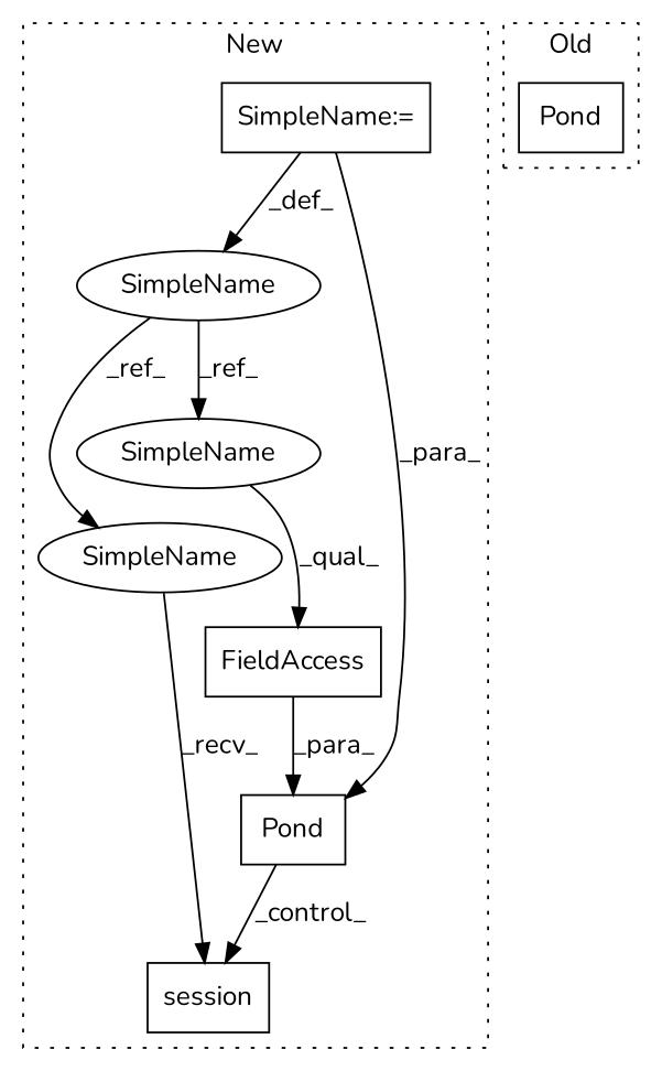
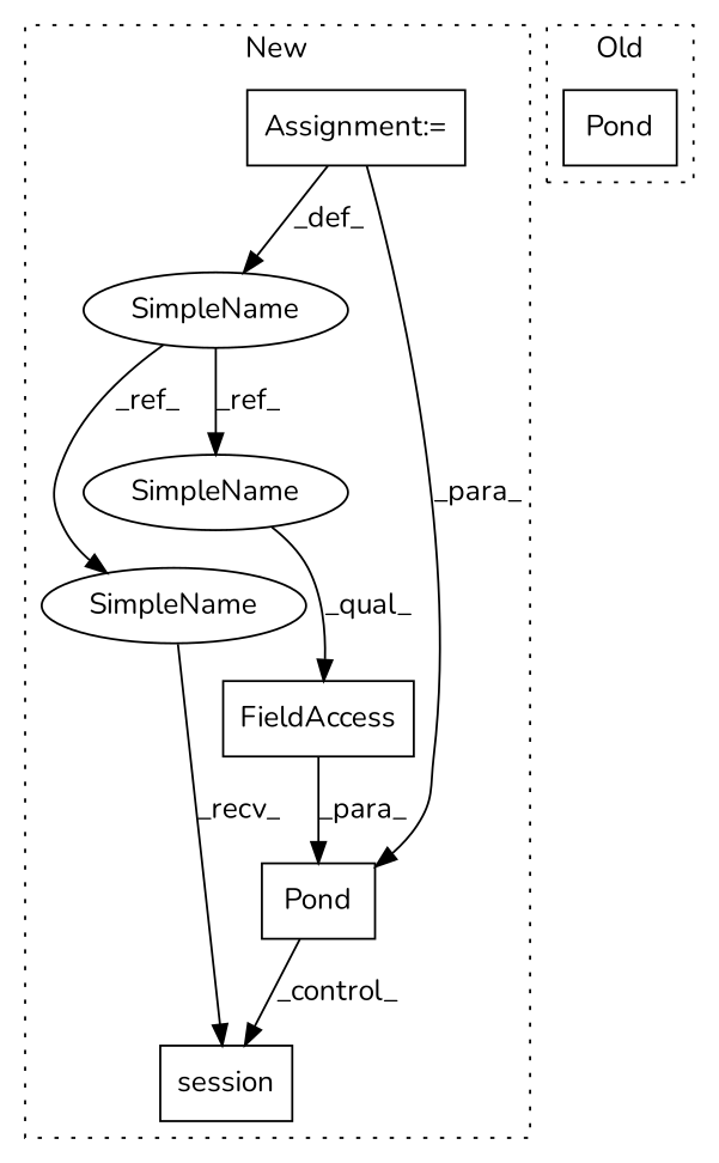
  digraph {
    fontname=Nunito
    node [a=32 l=6 s=579 shape=box fontname=Nunito]
    edge [fontname=Nunito]
    n1 [l=9 label=session s=1351]
    n2 [a=42 label=SimpleName s=516 shape=ellipse]
    n3 [a=22 l=14 label=FieldAccess]
    n4 [l="5,1" label=Pond s="574,593"]
-   n5 [a=7 l=1 label="SimpleName:=" s=522]
+   n5 [a=7 l=1 label="Assignment:=" s=522]
    n6 [a=42 label=SimpleName shape=ellipse]
    n7 [a=42 label=SimpleName s=1344 shape=ellipse]
    n8 [l="5,1" label=Pond s="889,925"]
    subgraph cluster_1 {
      label=New
      style=dotted
      n1
      n2
      n3
      n4
      n5
      n6
      n7
    }
    subgraph cluster_2 {
      label=Old
      style=dotted
      n8
    }
    n2 -> n6 [label=_ref_]
    n2 -> n7 [label=_ref_]
    n3 -> n4 [label=_para_]
    n4 -> n1 [label=_control_]
    n5 -> n2 [label=_def_]
    n5 -> n4 [label=_para_]
    n6 -> n3 [label=_qual_]
    n7 -> n1 [label=_recv_]
  }
